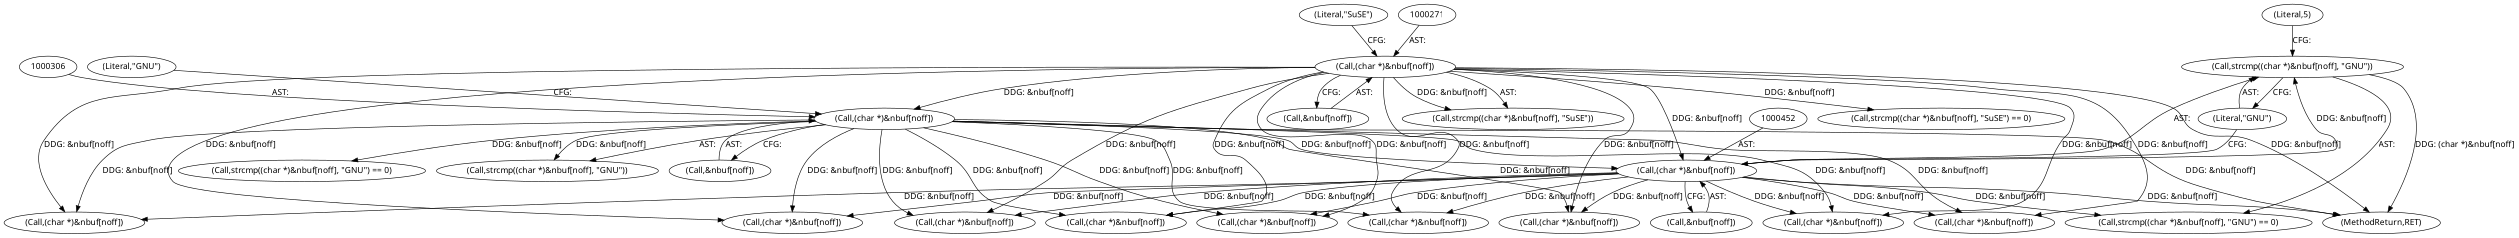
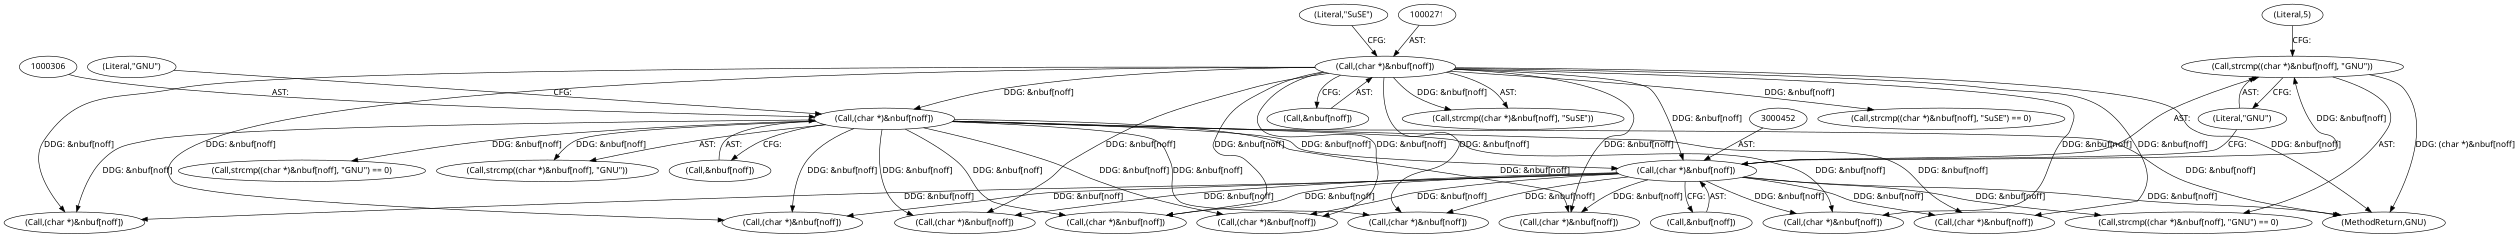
  digraph {
    fontname="Noto Sans"
    node [fontname="Noto Sans"]
    edge [fontname="Noto Sans"]
    n1 [label="(Call,strcmp((char *)&nbuf[noff], \"GNU\"))"]
    n2 [label="(Call,strcmp((char *)&nbuf[noff], \"GNU\") == 0)"]
-   n3 [label="(MethodReturn,RET)"]
+   n3 [label="(MethodReturn,GNU)"]
    n4 [label="(Literal,\"GNU\")"]
    n5 [label="(Call,(char *)&nbuf[noff])"]
    n6 [label="(Call,(char *)&nbuf[noff])"]
    n7 [label="(Call,(char *)&nbuf[noff])"]
    n8 [label="(Call,(char *)&nbuf[noff])"]
    n9 [label="(Call,(char *)&nbuf[noff])"]
    n10 [label="(Call,(char *)&nbuf[noff])"]
    n11 [label="(Call,(char *)&nbuf[noff])"]
    n12 [label="(Call,(char *)&nbuf[noff])"]
    n13 [label="(Call,(char *)&nbuf[noff])"]
    n14 [label="(Call,(char *)&nbuf[noff])"]
    n15 [label="(Call,&nbuf[noff])"]
    n16 [label="(Call,(char *)&nbuf[noff])"]
    n17 [label="(Call,&nbuf[noff])"]
    n18 [label="(Call,strcmp((char *)&nbuf[noff], \"GNU\") == 0)"]
    n19 [label="(Call,strcmp((char *)&nbuf[noff], \"GNU\"))"]
    n20 [label="(Call,(char *)&nbuf[noff])"]
    n21 [label="(Call,strcmp((char *)&nbuf[noff], \"SuSE\"))"]
    n22 [label="(Call,&nbuf[noff])"]
    n23 [label="(Call,strcmp((char *)&nbuf[noff], \"SuSE\") == 0)"]
    n24 [label="(Literal,\"SuSE\")"]
    n25 [label="(Literal,5)"]
    n26 [label="(Literal,\"GNU\")"]
-   1000452
+   1000452 [label=3000452]
    1000306
    1000271
    n1 -> n2 [label="AST: "]
    n1 -> n3 [label="DDG: (char *)&nbuf[noff]"]
    n1 -> n4 [label="CFG: "]
    n4 -> n1 [label="AST: "]
    n4 -> n5 [label="CFG: "]
    n5 -> n1 [label="AST: "]
    n5 -> n1 [label="DDG: &nbuf[noff]"]
    n5 -> n2 [label="DDG: &nbuf[noff]"]
    n5 -> n3 [label="DDG: &nbuf[noff]"]
    n5 -> n6 [label="DDG: &nbuf[noff]"]
    n5 -> n7 [label="DDG: &nbuf[noff]"]
    n5 -> n8 [label="DDG: &nbuf[noff]"]
    n5 -> n9 [label="DDG: &nbuf[noff]"]
    n5 -> n10 [label="DDG: &nbuf[noff]"]
    n5 -> n11 [label="DDG: &nbuf[noff]"]
    n5 -> n12 [label="DDG: &nbuf[noff]"]
    n5 -> n13 [label="DDG: &nbuf[noff]"]
    n5 -> n14 [label="DDG: &nbuf[noff]"]
    n5 -> n15 [label="CFG: "]
    n15 -> n5 [label="AST: "]
    n16 -> n3 [label="DDG: &nbuf[noff]"]
    n16 -> n5 [label="DDG: &nbuf[noff]"]
    n16 -> n6 [label="DDG: &nbuf[noff]"]
    n16 -> n7 [label="DDG: &nbuf[noff]"]
    n16 -> n8 [label="DDG: &nbuf[noff]"]
    n16 -> n9 [label="DDG: &nbuf[noff]"]
    n16 -> n10 [label="DDG: &nbuf[noff]"]
    n16 -> n11 [label="DDG: &nbuf[noff]"]
    n16 -> n12 [label="DDG: &nbuf[noff]"]
    n16 -> n13 [label="DDG: &nbuf[noff]"]
    n16 -> n14 [label="DDG: &nbuf[noff]"]
    n16 -> n17 [label="CFG: "]
    n16 -> n18 [label="DDG: &nbuf[noff]"]
    n16 -> n19 [label="AST: "]
    n16 -> n19 [label="DDG: &nbuf[noff]"]
    n17 -> n16 [label="AST: "]
    n20 -> n3 [label="DDG: &nbuf[noff]"]
    n20 -> n5 [label="DDG: &nbuf[noff]"]
    n20 -> n6 [label="DDG: &nbuf[noff]"]
    n20 -> n7 [label="DDG: &nbuf[noff]"]
    n20 -> n8 [label="DDG: &nbuf[noff]"]
    n20 -> n9 [label="DDG: &nbuf[noff]"]
    n20 -> n10 [label="DDG: &nbuf[noff]"]
    n20 -> n11 [label="DDG: &nbuf[noff]"]
    n20 -> n12 [label="DDG: &nbuf[noff]"]
    n20 -> n13 [label="DDG: &nbuf[noff]"]
    n20 -> n14 [label="DDG: &nbuf[noff]"]
    n20 -> n16 [label="DDG: &nbuf[noff]"]
    n20 -> n21 [label="AST: "]
    n20 -> n21 [label="DDG: &nbuf[noff]"]
    n20 -> n22 [label="CFG: "]
    n20 -> n23 [label="DDG: &nbuf[noff]"]
    n22 -> n20 [label="AST: "]
    n24 -> n20 [label="CFG: "]
    n25 -> n1 [label="CFG: "]
    n26 -> n16 [label="CFG: "]
    1000452 -> n5 [label="AST: "]
    1000306 -> n16 [label="AST: "]
    1000271 -> n20 [label="AST: "]
  }
